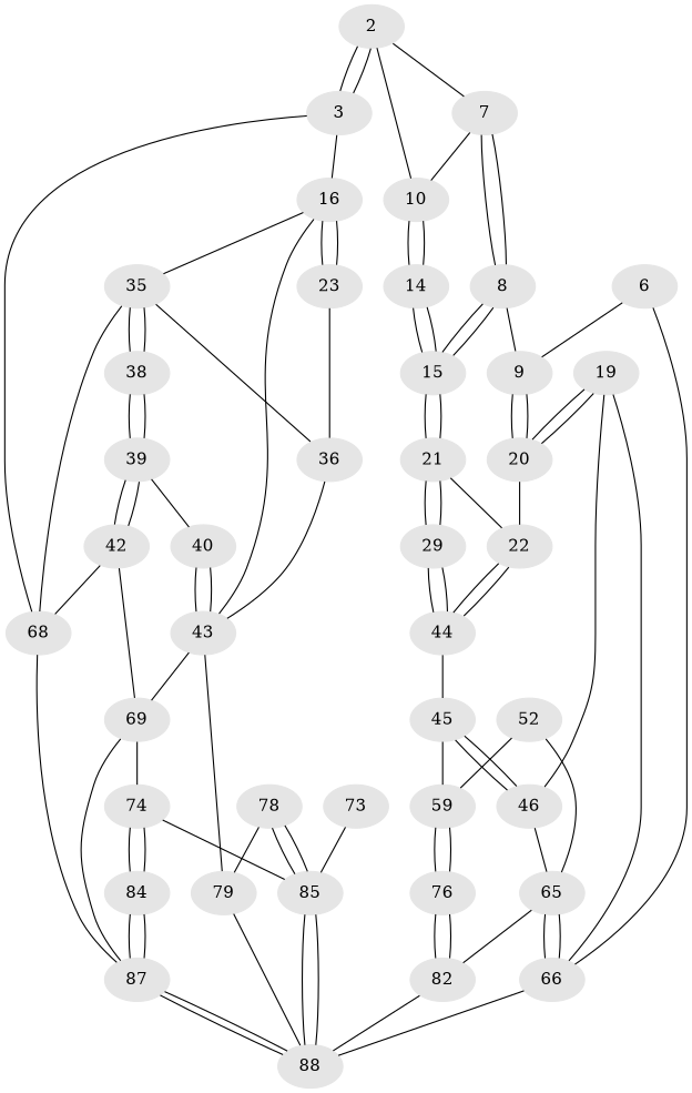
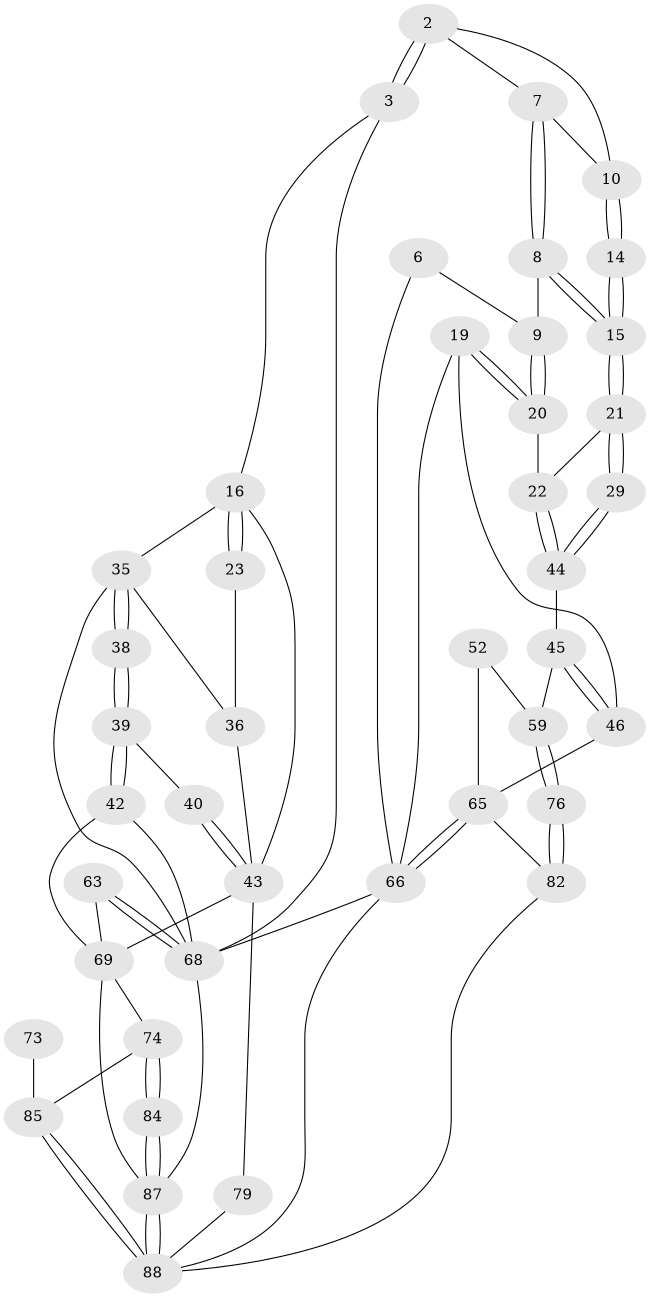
  graph {
    node [color=gray90 style=filled]
    2 [super="+1"]
    3
    7
    10
    16 [super="+11+12"]
    68 [super="+4+41"]
    8
    14
    43 [super="+37"]
    23
    35 [super="+33"]
    87 [super="+85+83"]
    6
    9
    66 [super="+5"]
    20
    88 [super="+80+81"]
    15
    21
    22
    69 [super="+64+48"]
    79 [super="+62+61+60+26"]
    29
    36 [super="+34"]
    38
    19
    46
    65 [super="+53"]
    44
    45
    39
    40
    42
    74 [super="+70+54"]
    59 [super="+57+51"]
    76
    82 [super="+77"]
    52
+   63
    n40 [label=85 super="+75+71+72"]
    84
    73 [super="+67+56"]
-   78
    2 -- 3
    2 -- 3
    2 -- 7
    2 -- 10
    3 -- 16
    3 -- 68
    7 -- 10
    7 -- 8
    7 -- 8
    10 -- 14
    10 -- 14
    16 -- 43
    16 -- 23 [weight=2]
    16 -- 23
    16 -- 35
    68 -- 87
    8 -- 9
    8 -- 15
    8 -- 15
    14 -- 15
    14 -- 15
    43 -- 69
    43 -- 79
    23 -- 36
    35 -- 68
    35 -- 36
    35 -- 38 [weight=2]
    35 -- 38
    87 -- 88
    87 -- 88
    6 -- 9
    6 -- 66
    9 -- 20
    9 -- 20
+   66 -- 68 [weight=2]
    66 -- 88
    20 -- 22
    15 -- 21
    15 -- 21
    21 -- 22
    21 -- 29
    21 -- 29
    22 -- 44
    22 -- 44
    69 -- 87
    69 -- 74 [weight=2]
    79 -- 88
    29 -- 44
    29 -- 44
    36 -- 43 [weight=2]
    38 -- 39
    38 -- 39
    19 -- 66
    19 -- 20
    19 -- 20
    19 -- 46
    46 -- 65
    65 -- 66
    65 -- 66
    65 -- 82
    44 -- 45
    45 -- 46
    45 -- 46
    45 -- 59
    39 -- 40
    39 -- 42
    39 -- 42
    40 -- 43 [weight=2]
    40 -- 43
    42 -- 68
    42 -- 69
    74 -- n40 [weight=2]
    74 -- 84
    74 -- 84
    59 -- 76
    59 -- 76
    76 -- 82 [weight=2]
    76 -- 82
    82 -- 88
    52 -- 65
    52 -- 59 [weight=2]
+   63 -- 68 [weight=2]
+   63 -- 68
+   63 -- 69
    n40 -- 88
    n40 -- 88
    84 -- 87 [weight=2]
    84 -- 87
    73 -- n40 [weight=2]
-   78 -- 79
-   78 -- n40 [weight=2]
-   78 -- n40
  }
